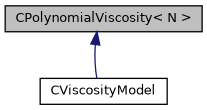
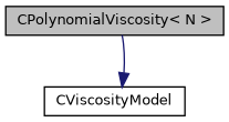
  digraph {
    node [color=black fontname=Helvetica fontsize=10 shape=record style=filled]
    n1 [fillcolor=grey75 fontcolor=black height=0.2 label="CPolynomialViscosity\< N \>" width=0.4]
    n2 [fillcolor=white height=0.2 label=CViscosityModel width=0.4]
-   n1 -> n2 [color=midnightblue dir=back fontname=Helvetica fontsize=10 labelfontname=Helvetica labelfontsize=10 style=solid]
+   n2 -> n1 [color=midnightblue dir=back fontname=Helvetica fontsize=10 labelfontname=Helvetica labelfontsize=10 style=solid]
  }
